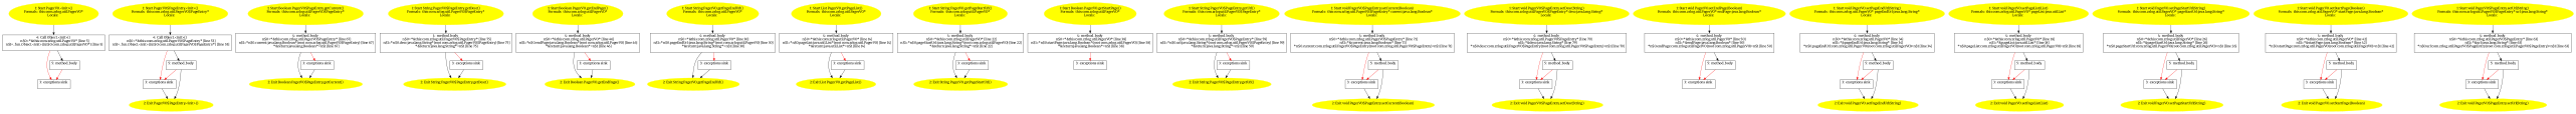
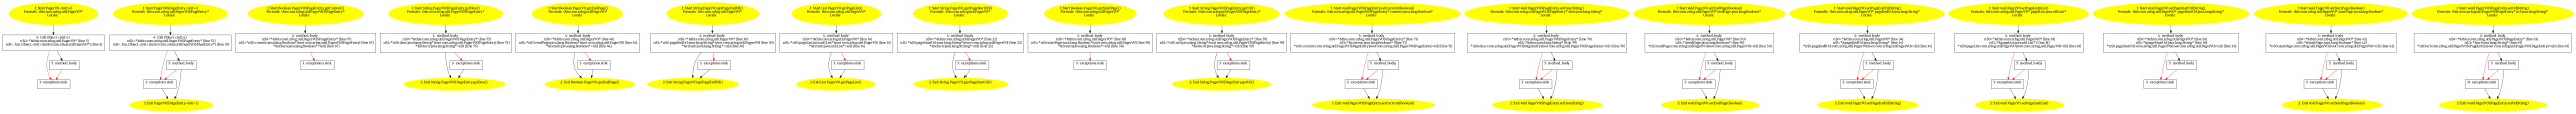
  digraph {
    fontname=Merriweather
    node [fontname=Merriweather shape=box]
    edge [fontname=Merriweather]
    n1 [color=yellow label="1: Start PagerVO.<init>()\nFormals:  this:com.zrlog.util.PagerVO*\nLocals:  \n  " style=filled shape=""]
    n2 [label="4:  Call Object.<init>() \n   n$0=*&this:com.zrlog.util.PagerVO* [line 5]\n  n$1=_fun_Object.<init>()(n$0:com.zrlog.util.PagerVO*) [line 5]\n "]
    n3 [label="3:  exceptions sink \n  "]
    n4 [label="5:  method_body \n  "]
    n5 [color=yellow label="1: Start PagerVO$PageEntry.<init>()\nFormals:  this:com.zrlog.util.PagerVO$PageEntry*\nLocals:  \n  " style=filled shape=""]
    n6 [label="4:  Call Object.<init>() \n   n$0=*&this:com.zrlog.util.PagerVO$PageEntry* [line 53]\n  n$1=_fun_Object.<init>()(n$0:com.zrlog.util.PagerVO$PageEntry*) [line 53]\n "]
    n7 [label="3:  exceptions sink \n  "]
    n8 [label="5:  method_body \n  "]
    n9 [color=yellow label="2: Exit PagerVO$PageEntry.<init>() \n  " style=filled shape=""]
    n10 [color=yellow label="1: Start Boolean PagerVO$PageEntry.getCurrent()\nFormals:  this:com.zrlog.util.PagerVO$PageEntry*\nLocals:  \n  " style=filled shape=""]
    n11 [label="4:  method_body \n   n$0=*&this:com.zrlog.util.PagerVO$PageEntry* [line 67]\n  n$1=*n$0.current:java.lang.Boolean*(root com.zrlog.util.PagerVO$PageEntry) [line 67]\n  *&return:java.lang.Boolean*=n$1 [line 67]\n "]
-   n12 [color=yellow label="2: Exit Boolean PagerVO$PageEntry.getCurrent() \n  " style=filled shape=""]
    n13 [label="3:  exceptions sink \n  "]
    n14 [color=yellow label="1: Start String PagerVO$PageEntry.getDesc()\nFormals:  this:com.zrlog.util.PagerVO$PageEntry*\nLocals:  \n  " style=filled shape=""]
    n15 [label="4:  method_body \n   n$0=*&this:com.zrlog.util.PagerVO$PageEntry* [line 75]\n  n$1=*n$0.desc:java.lang.String*(root com.zrlog.util.PagerVO$PageEntry) [line 75]\n  *&return:java.lang.String*=n$1 [line 75]\n "]
    n16 [color=yellow label="2: Exit String PagerVO$PageEntry.getDesc() \n  " style=filled shape=""]
    n17 [label="3:  exceptions sink \n  "]
    n18 [color=yellow label="1: Start Boolean PagerVO.getEndPage()\nFormals:  this:com.zrlog.util.PagerVO*\nLocals:  \n  " style=filled shape=""]
    n19 [label="4:  method_body \n   n$0=*&this:com.zrlog.util.PagerVO* [line 46]\n  n$1=*n$0.endPage:java.lang.Boolean*(root com.zrlog.util.PagerVO) [line 46]\n  *&return:java.lang.Boolean*=n$1 [line 46]\n "]
    n20 [color=yellow label="2: Exit Boolean PagerVO.getEndPage() \n  " style=filled shape=""]
    n21 [label="3:  exceptions sink \n  "]
    n22 [color=yellow label="1: Start String PagerVO.getPageEndUrl()\nFormals:  this:com.zrlog.util.PagerVO*\nLocals:  \n  " style=filled shape=""]
    n23 [label="4:  method_body \n   n$0=*&this:com.zrlog.util.PagerVO* [line 30]\n  n$1=*n$0.pageEndUrl:java.lang.String*(root com.zrlog.util.PagerVO) [line 30]\n  *&return:java.lang.String*=n$1 [line 30]\n "]
    n24 [color=yellow label="2: Exit String PagerVO.getPageEndUrl() \n  " style=filled shape=""]
    n25 [label="3:  exceptions sink \n  "]
    n26 [color=yellow label="1: Start List PagerVO.getPageList()\nFormals:  this:com.zrlog.util.PagerVO*\nLocals:  \n  " style=filled shape=""]
    n27 [label="4:  method_body \n   n$0=*&this:com.zrlog.util.PagerVO* [line 14]\n  n$1=*n$0.pageList:java.util.List*(root com.zrlog.util.PagerVO) [line 14]\n  *&return:java.util.List*=n$1 [line 14]\n "]
    n28 [color=yellow label="2: Exit List PagerVO.getPageList() \n  " style=filled shape=""]
    n29 [label="3:  exceptions sink \n  "]
    n30 [color=yellow label="1: Start String PagerVO.getPageStartUrl()\nFormals:  this:com.zrlog.util.PagerVO*\nLocals:  \n  " style=filled shape=""]
    n31 [label="4:  method_body \n   n$0=*&this:com.zrlog.util.PagerVO* [line 22]\n  n$1=*n$0.pageStartUrl:java.lang.String*(root com.zrlog.util.PagerVO) [line 22]\n  *&return:java.lang.String*=n$1 [line 22]\n "]
    n32 [color=yellow label="2: Exit String PagerVO.getPageStartUrl() \n  " style=filled shape=""]
    n33 [label="3:  exceptions sink \n  "]
    n34 [color=yellow label="1: Start Boolean PagerVO.getStartPage()\nFormals:  this:com.zrlog.util.PagerVO*\nLocals:  \n  " style=filled shape=""]
    n35 [label="4:  method_body \n   n$0=*&this:com.zrlog.util.PagerVO* [line 38]\n  n$1=*n$0.startPage:java.lang.Boolean*(root com.zrlog.util.PagerVO) [line 38]\n  *&return:java.lang.Boolean*=n$1 [line 38]\n "]
    n36 [label="3:  exceptions sink \n  "]
    n37 [color=yellow label="1: Start String PagerVO$PageEntry.getUrl()\nFormals:  this:com.zrlog.util.PagerVO$PageEntry*\nLocals:  \n  " style=filled shape=""]
    n38 [label="4:  method_body \n   n$0=*&this:com.zrlog.util.PagerVO$PageEntry* [line 59]\n  n$1=*n$0.url:java.lang.String*(root com.zrlog.util.PagerVO$PageEntry) [line 59]\n  *&return:java.lang.String*=n$1 [line 59]\n "]
    n39 [color=yellow label="2: Exit String PagerVO$PageEntry.getUrl() \n  " style=filled shape=""]
    n40 [label="3:  exceptions sink \n  "]
    n41 [color=yellow label="1: Start void PagerVO$PageEntry.setCurrent(Boolean)\nFormals:  this:com.zrlog.util.PagerVO$PageEntry* current:java.lang.Boolean*\nLocals:  \n  " style=filled shape=""]
    n42 [label="4:  method_body \n   n$0=*&this:com.zrlog.util.PagerVO$PageEntry* [line 71]\n  n$1=*&current:java.lang.Boolean* [line 71]\n  *n$0.current:com.zrlog.util.PagerVO$PageEntry(root com.zrlog.util.PagerVO$PageEntry)=n$1 [line 71]\n "]
    n43 [label="3:  exceptions sink \n  "]
    n44 [label="5:  method_body \n  "]
    n45 [color=yellow label="2: Exit void PagerVO$PageEntry.setCurrent(Boolean) \n  " style=filled shape=""]
    n46 [color=yellow label="1: Start void PagerVO$PageEntry.setDesc(String)\nFormals:  this:com.zrlog.util.PagerVO$PageEntry* desc:java.lang.String*\nLocals:  \n  " style=filled shape=""]
    n47 [label="4:  method_body \n   n$0=*&this:com.zrlog.util.PagerVO$PageEntry* [line 79]\n  n$1=*&desc:java.lang.String* [line 79]\n  *n$0.desc:com.zrlog.util.PagerVO$PageEntry(root com.zrlog.util.PagerVO$PageEntry)=n$1 [line 79]\n "]
    n48 [label="3:  exceptions sink \n  "]
    n49 [label="5:  method_body \n  "]
    n50 [color=yellow label="2: Exit void PagerVO$PageEntry.setDesc(String) \n  " style=filled shape=""]
    n51 [color=yellow label="1: Start void PagerVO.setEndPage(Boolean)\nFormals:  this:com.zrlog.util.PagerVO* endPage:java.lang.Boolean*\nLocals:  \n  " style=filled shape=""]
    n52 [label="4:  method_body \n   n$0=*&this:com.zrlog.util.PagerVO* [line 50]\n  n$1=*&endPage:java.lang.Boolean* [line 50]\n  *n$0.endPage:com.zrlog.util.PagerVO(root com.zrlog.util.PagerVO)=n$1 [line 50]\n "]
    n53 [label="3:  exceptions sink \n  "]
    n54 [label="5:  method_body \n  "]
+   n55 [color=yellow label="2: Exit void PagerVO.setEndPage(Boolean) \n  " style=filled shape=""]
    n56 [color=yellow label="1: Start void PagerVO.setPageEndUrl(String)\nFormals:  this:com.zrlog.util.PagerVO* pageEndUrl:java.lang.String*\nLocals:  \n  " style=filled shape=""]
    n57 [label="4:  method_body \n   n$0=*&this:com.zrlog.util.PagerVO* [line 34]\n  n$1=*&pageEndUrl:java.lang.String* [line 34]\n  *n$0.pageEndUrl:com.zrlog.util.PagerVO(root com.zrlog.util.PagerVO)=n$1 [line 34]\n "]
    n58 [label="3:  exceptions sink \n  "]
    n59 [label="5:  method_body \n  "]
    n60 [color=yellow label="2: Exit void PagerVO.setPageEndUrl(String) \n  " style=filled shape=""]
    n61 [color=yellow label="1: Start void PagerVO.setPageList(List)\nFormals:  this:com.zrlog.util.PagerVO* pageList:java.util.List*\nLocals:  \n  " style=filled shape=""]
    n62 [label="4:  method_body \n   n$0=*&this:com.zrlog.util.PagerVO* [line 18]\n  n$1=*&pageList:java.util.List* [line 18]\n  *n$0.pageList:com.zrlog.util.PagerVO(root com.zrlog.util.PagerVO)=n$1 [line 18]\n "]
    n63 [label="3:  exceptions sink \n  "]
    n64 [label="5:  method_body \n  "]
    n65 [color=yellow label="2: Exit void PagerVO.setPageList(List) \n  " style=filled shape=""]
    n66 [color=yellow label="1: Start void PagerVO.setPageStartUrl(String)\nFormals:  this:com.zrlog.util.PagerVO* pageStartUrl:java.lang.String*\nLocals:  \n  " style=filled shape=""]
    n67 [label="4:  method_body \n   n$0=*&this:com.zrlog.util.PagerVO* [line 26]\n  n$1=*&pageStartUrl:java.lang.String* [line 26]\n  *n$0.pageStartUrl:com.zrlog.util.PagerVO(root com.zrlog.util.PagerVO)=n$1 [line 26]\n "]
    n68 [label="3:  exceptions sink \n  "]
    n69 [label="5:  method_body \n  "]
-   n70 [color=yellow label="2: Exit void PagerVO.setPageStartUrl(String) \n  " style=filled shape=""]
    n71 [color=yellow label="1: Start void PagerVO.setStartPage(Boolean)\nFormals:  this:com.zrlog.util.PagerVO* startPage:java.lang.Boolean*\nLocals:  \n  " style=filled shape=""]
    n72 [label="4:  method_body \n   n$0=*&this:com.zrlog.util.PagerVO* [line 42]\n  n$1=*&startPage:java.lang.Boolean* [line 42]\n  *n$0.startPage:com.zrlog.util.PagerVO(root com.zrlog.util.PagerVO)=n$1 [line 42]\n "]
    n73 [label="3:  exceptions sink \n  "]
    n74 [label="5:  method_body \n  "]
    n75 [color=yellow label="2: Exit void PagerVO.setStartPage(Boolean) \n  " style=filled shape=""]
    n76 [color=yellow label="1: Start void PagerVO$PageEntry.setUrl(String)\nFormals:  this:com.zrlog.util.PagerVO$PageEntry* url:java.lang.String*\nLocals:  \n  " style=filled shape=""]
    n77 [label="4:  method_body \n   n$0=*&this:com.zrlog.util.PagerVO$PageEntry* [line 63]\n  n$1=*&url:java.lang.String* [line 63]\n  *n$0.url:com.zrlog.util.PagerVO$PageEntry(root com.zrlog.util.PagerVO$PageEntry)=n$1 [line 63]\n "]
    n78 [label="3:  exceptions sink \n  "]
    n79 [label="5:  method_body \n  "]
    n80 [color=yellow label="2: Exit void PagerVO$PageEntry.setUrl(String) \n  " style=filled shape=""]
    n1 -> n2
    n2 -> n3 [color=red]
    n2 -> n4
    n4 -> n3 [color=red]
    n5 -> n6
    n6 -> n7 [color=red]
    n6 -> n8
    n7 -> n9
    n8 -> n7 [color=red]
    n8 -> n9
    n10 -> n11
-   n11 -> n12
    n11 -> n13 [color=red]
-   n13 -> n12
    n14 -> n15
    n15 -> n16
    n15 -> n17 [color=red]
    n17 -> n16
    n18 -> n19
    n19 -> n20
    n19 -> n21 [color=red]
    n21 -> n20
    n22 -> n23
    n23 -> n24
    n23 -> n25 [color=red]
    n25 -> n24
    n26 -> n27
    n27 -> n28
    n27 -> n29 [color=red]
    n29 -> n28
    n30 -> n31
    n31 -> n32
    n31 -> n33 [color=red]
    n33 -> n32
    n34 -> n35
    n35 -> n36 [color=red]
    n37 -> n38
    n38 -> n39
    n38 -> n40 [color=red]
    n40 -> n39
    n41 -> n42
    n42 -> n43 [color=red]
    n42 -> n44
    n43 -> n45
    n44 -> n43 [color=red]
    n44 -> n45
    n46 -> n47
    n47 -> n48 [color=red]
    n47 -> n49
    n48 -> n50
    n49 -> n48 [color=red]
    n49 -> n50
    n51 -> n52
    n52 -> n53 [color=red]
    n52 -> n54
+   n53 -> n55
    n54 -> n53 [color=red]
+   n54 -> n55
    n56 -> n57
    n57 -> n58 [color=red]
    n57 -> n59
    n58 -> n60
    n59 -> n58 [color=red]
    n59 -> n60
    n61 -> n62
    n62 -> n63 [color=red]
    n62 -> n64
    n63 -> n65
    n64 -> n63 [color=red]
    n64 -> n65
    n66 -> n67
    n67 -> n68 [color=red]
    n67 -> n69
-   n68 -> n70
    n69 -> n68 [color=red]
-   n69 -> n70
    n71 -> n72
    n72 -> n73 [color=red]
    n72 -> n74
    n73 -> n75
    n74 -> n73 [color=red]
    n74 -> n75
    n76 -> n77
    n77 -> n78 [color=red]
    n77 -> n79
    n78 -> n80
    n79 -> n78 [color=red]
    n79 -> n80
  }
